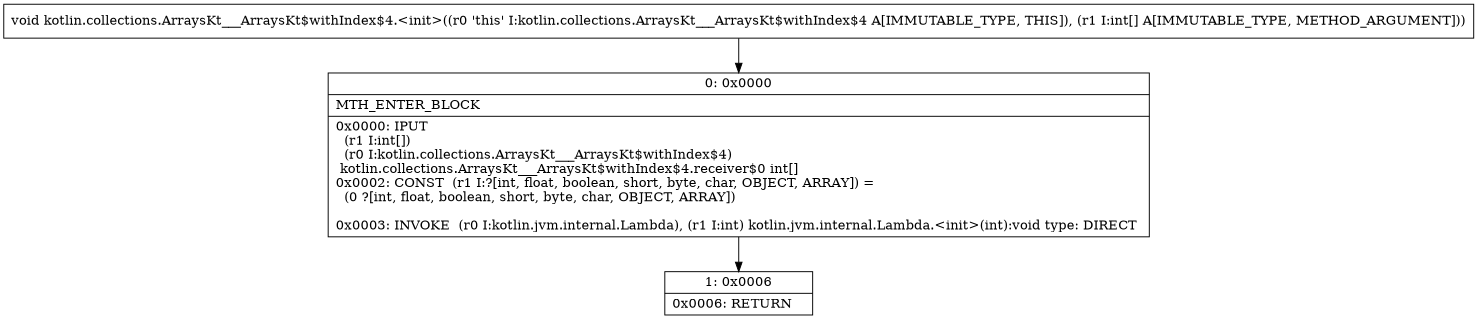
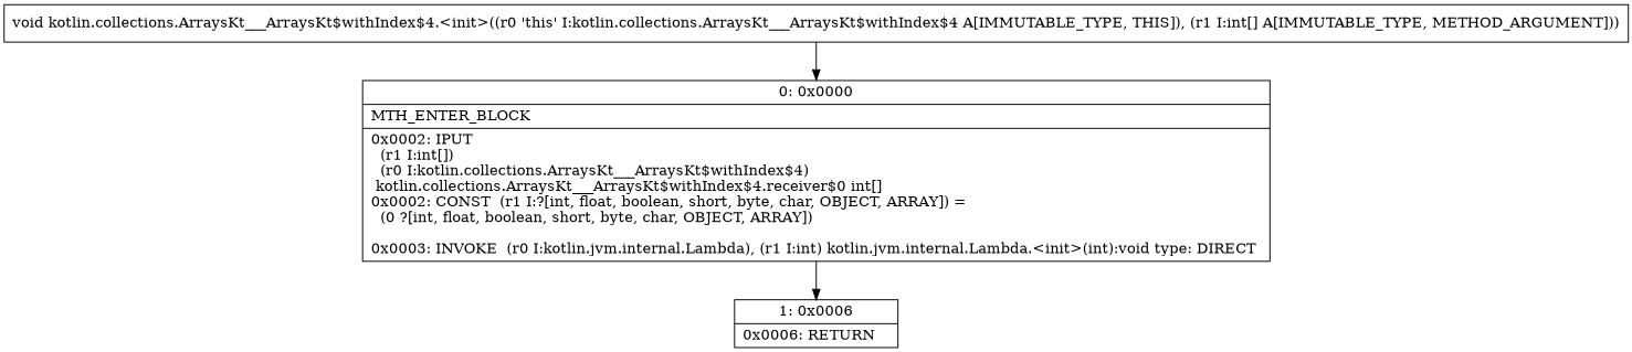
  digraph {
    node [shape=record]
-   n1 [label="{0\:\ 0x0000|MTH_ENTER_BLOCK\l|0x0000: IPUT  \l  (r1 I:int[])\l  (r0 I:kotlin.collections.ArraysKt___ArraysKt$withIndex$4)\l kotlin.collections.ArraysKt___ArraysKt$withIndex$4.receiver$0 int[] \l0x0002: CONST  (r1 I:?[int, float, boolean, short, byte, char, OBJECT, ARRAY]) = \l  (0 ?[int, float, boolean, short, byte, char, OBJECT, ARRAY])\l \l0x0003: INVOKE  (r0 I:kotlin.jvm.internal.Lambda), (r1 I:int) kotlin.jvm.internal.Lambda.\<init\>(int):void type: DIRECT \l}"]
+   n1 [label="{0\:\ 0x0000|MTH_ENTER_BLOCK\l|0x0002: IPUT  \l  (r1 I:int[])\l  (r0 I:kotlin.collections.ArraysKt___ArraysKt$withIndex$4)\l kotlin.collections.ArraysKt___ArraysKt$withIndex$4.receiver$0 int[] \l0x0002: CONST  (r1 I:?[int, float, boolean, short, byte, char, OBJECT, ARRAY]) = \l  (0 ?[int, float, boolean, short, byte, char, OBJECT, ARRAY])\l \l0x0003: INVOKE  (r0 I:kotlin.jvm.internal.Lambda), (r1 I:int) kotlin.jvm.internal.Lambda.\<init\>(int):void type: DIRECT \l}"]
    n2 [label="{1\:\ 0x0006|0x0006: RETURN   \l}"]
    n3 [label="{void kotlin.collections.ArraysKt___ArraysKt$withIndex$4.\<init\>((r0 'this' I:kotlin.collections.ArraysKt___ArraysKt$withIndex$4 A[IMMUTABLE_TYPE, THIS]), (r1 I:int[] A[IMMUTABLE_TYPE, METHOD_ARGUMENT])) }"]
    n1 -> n2
    n3 -> n1
  }
